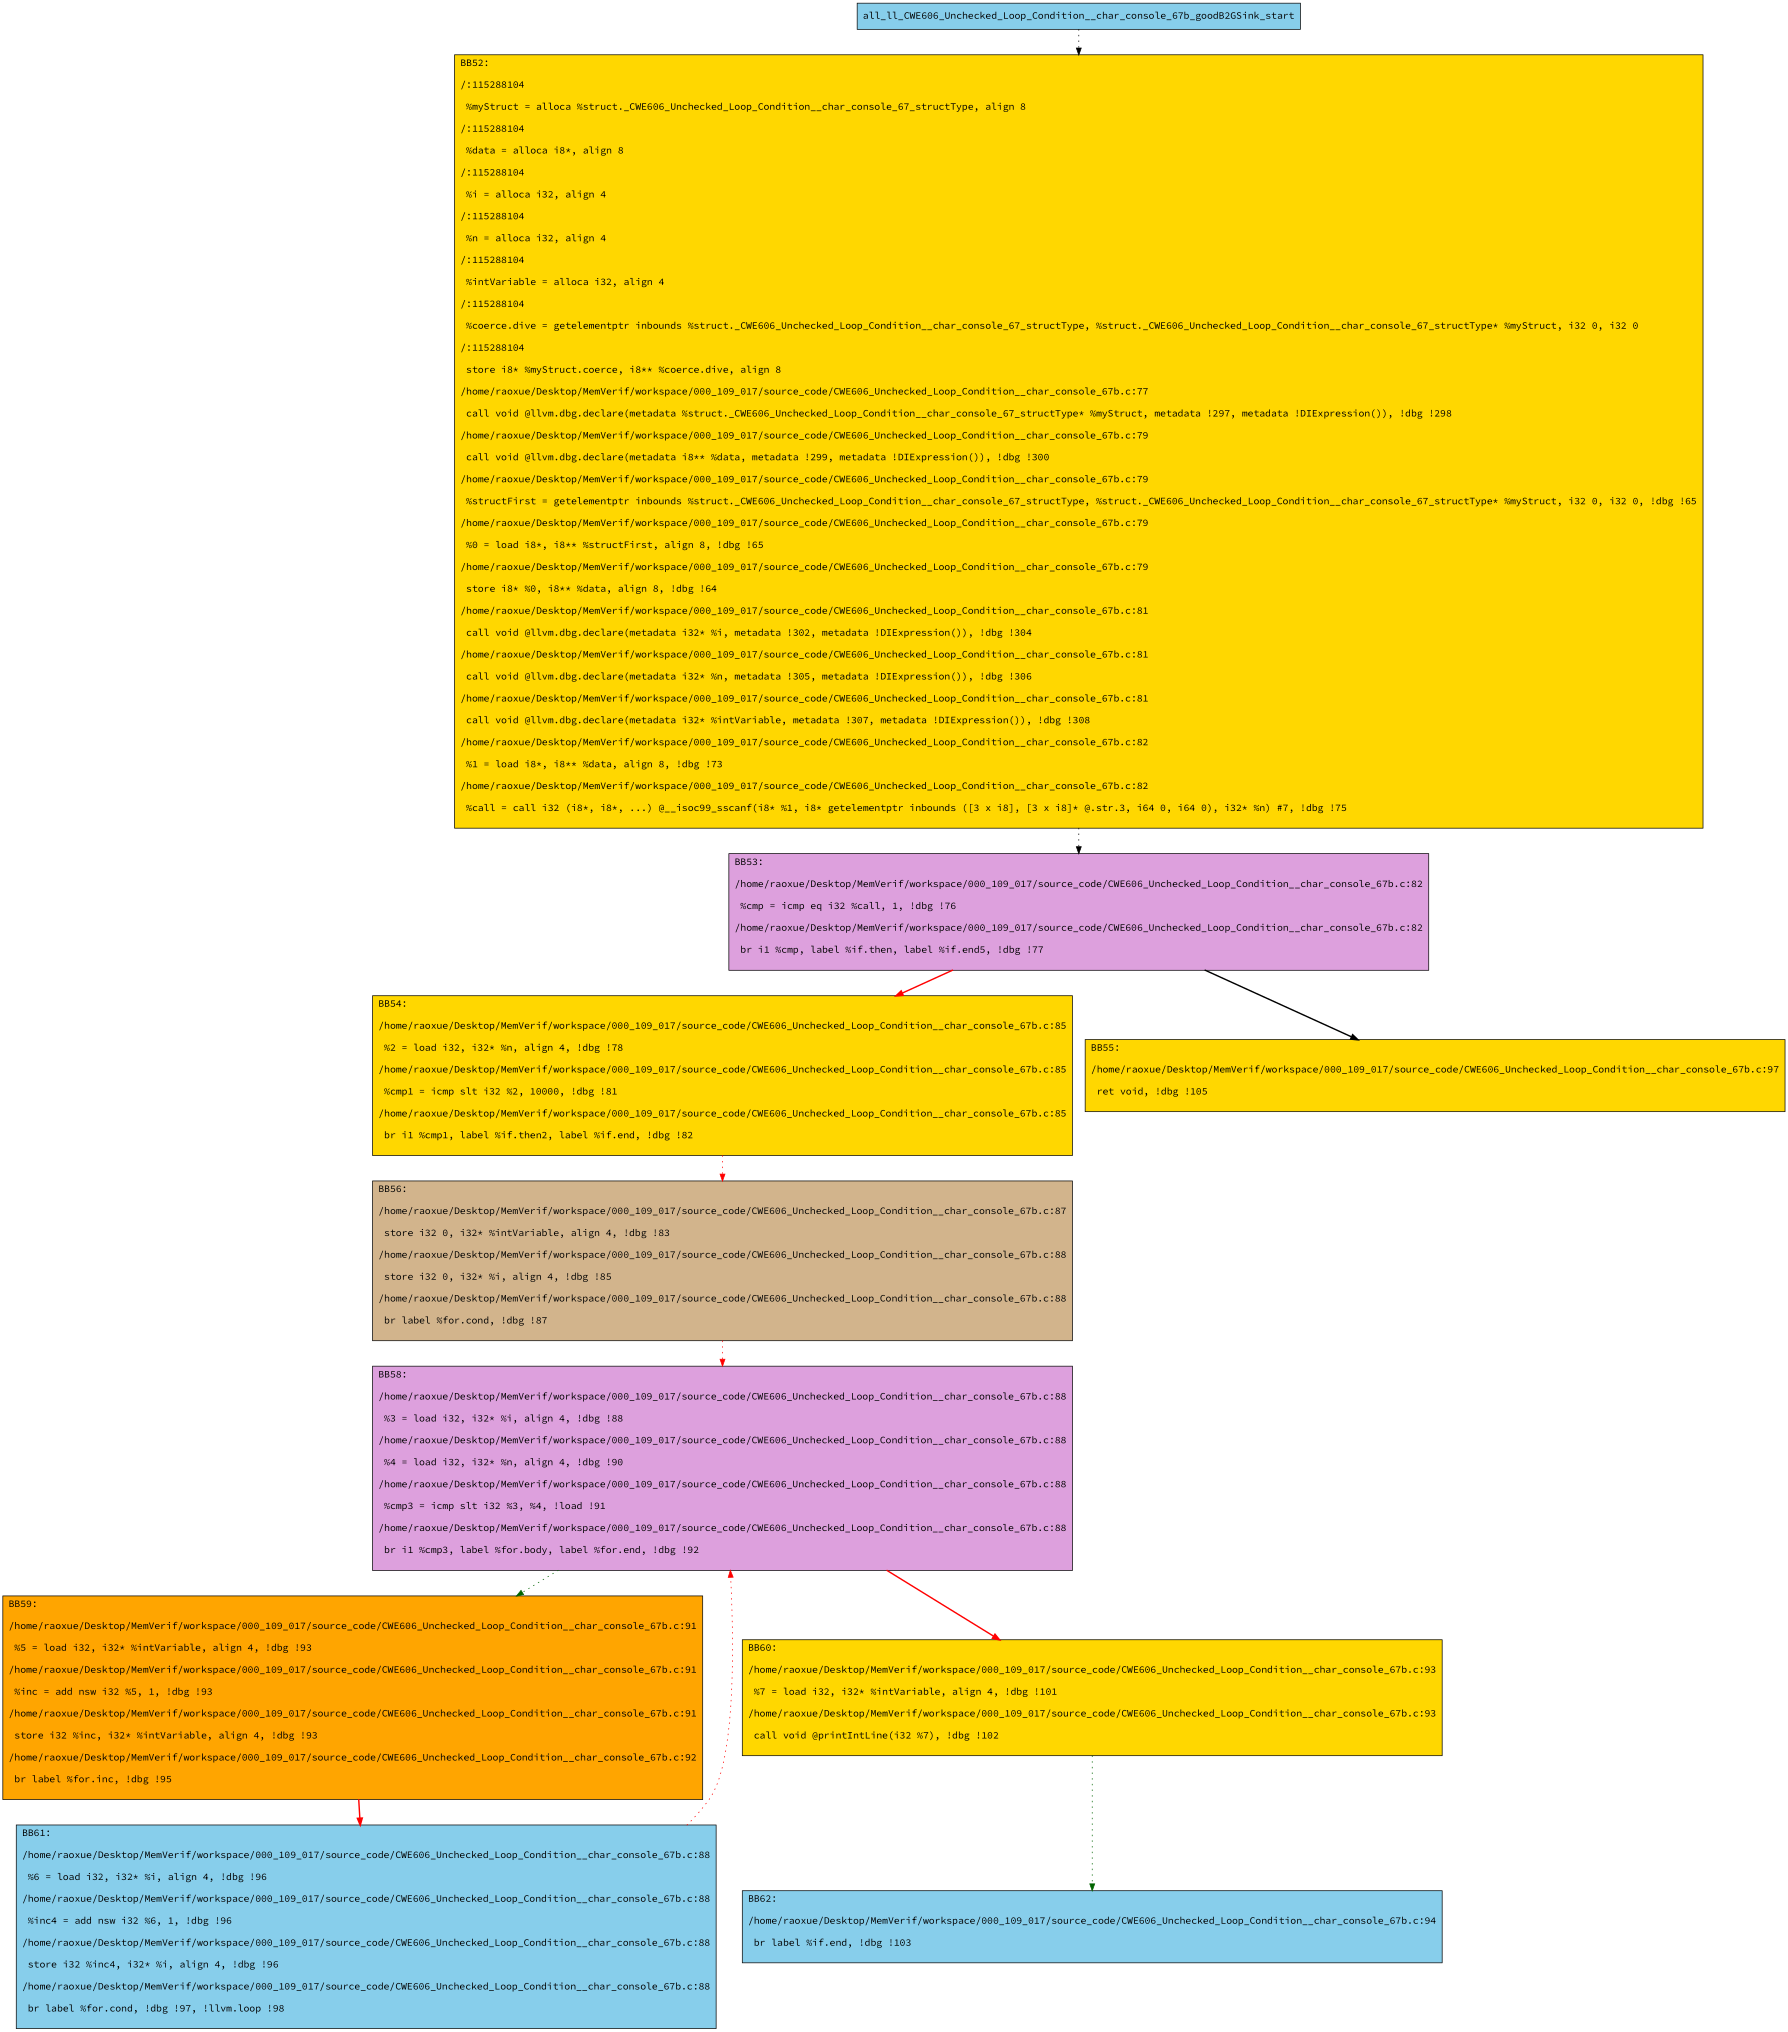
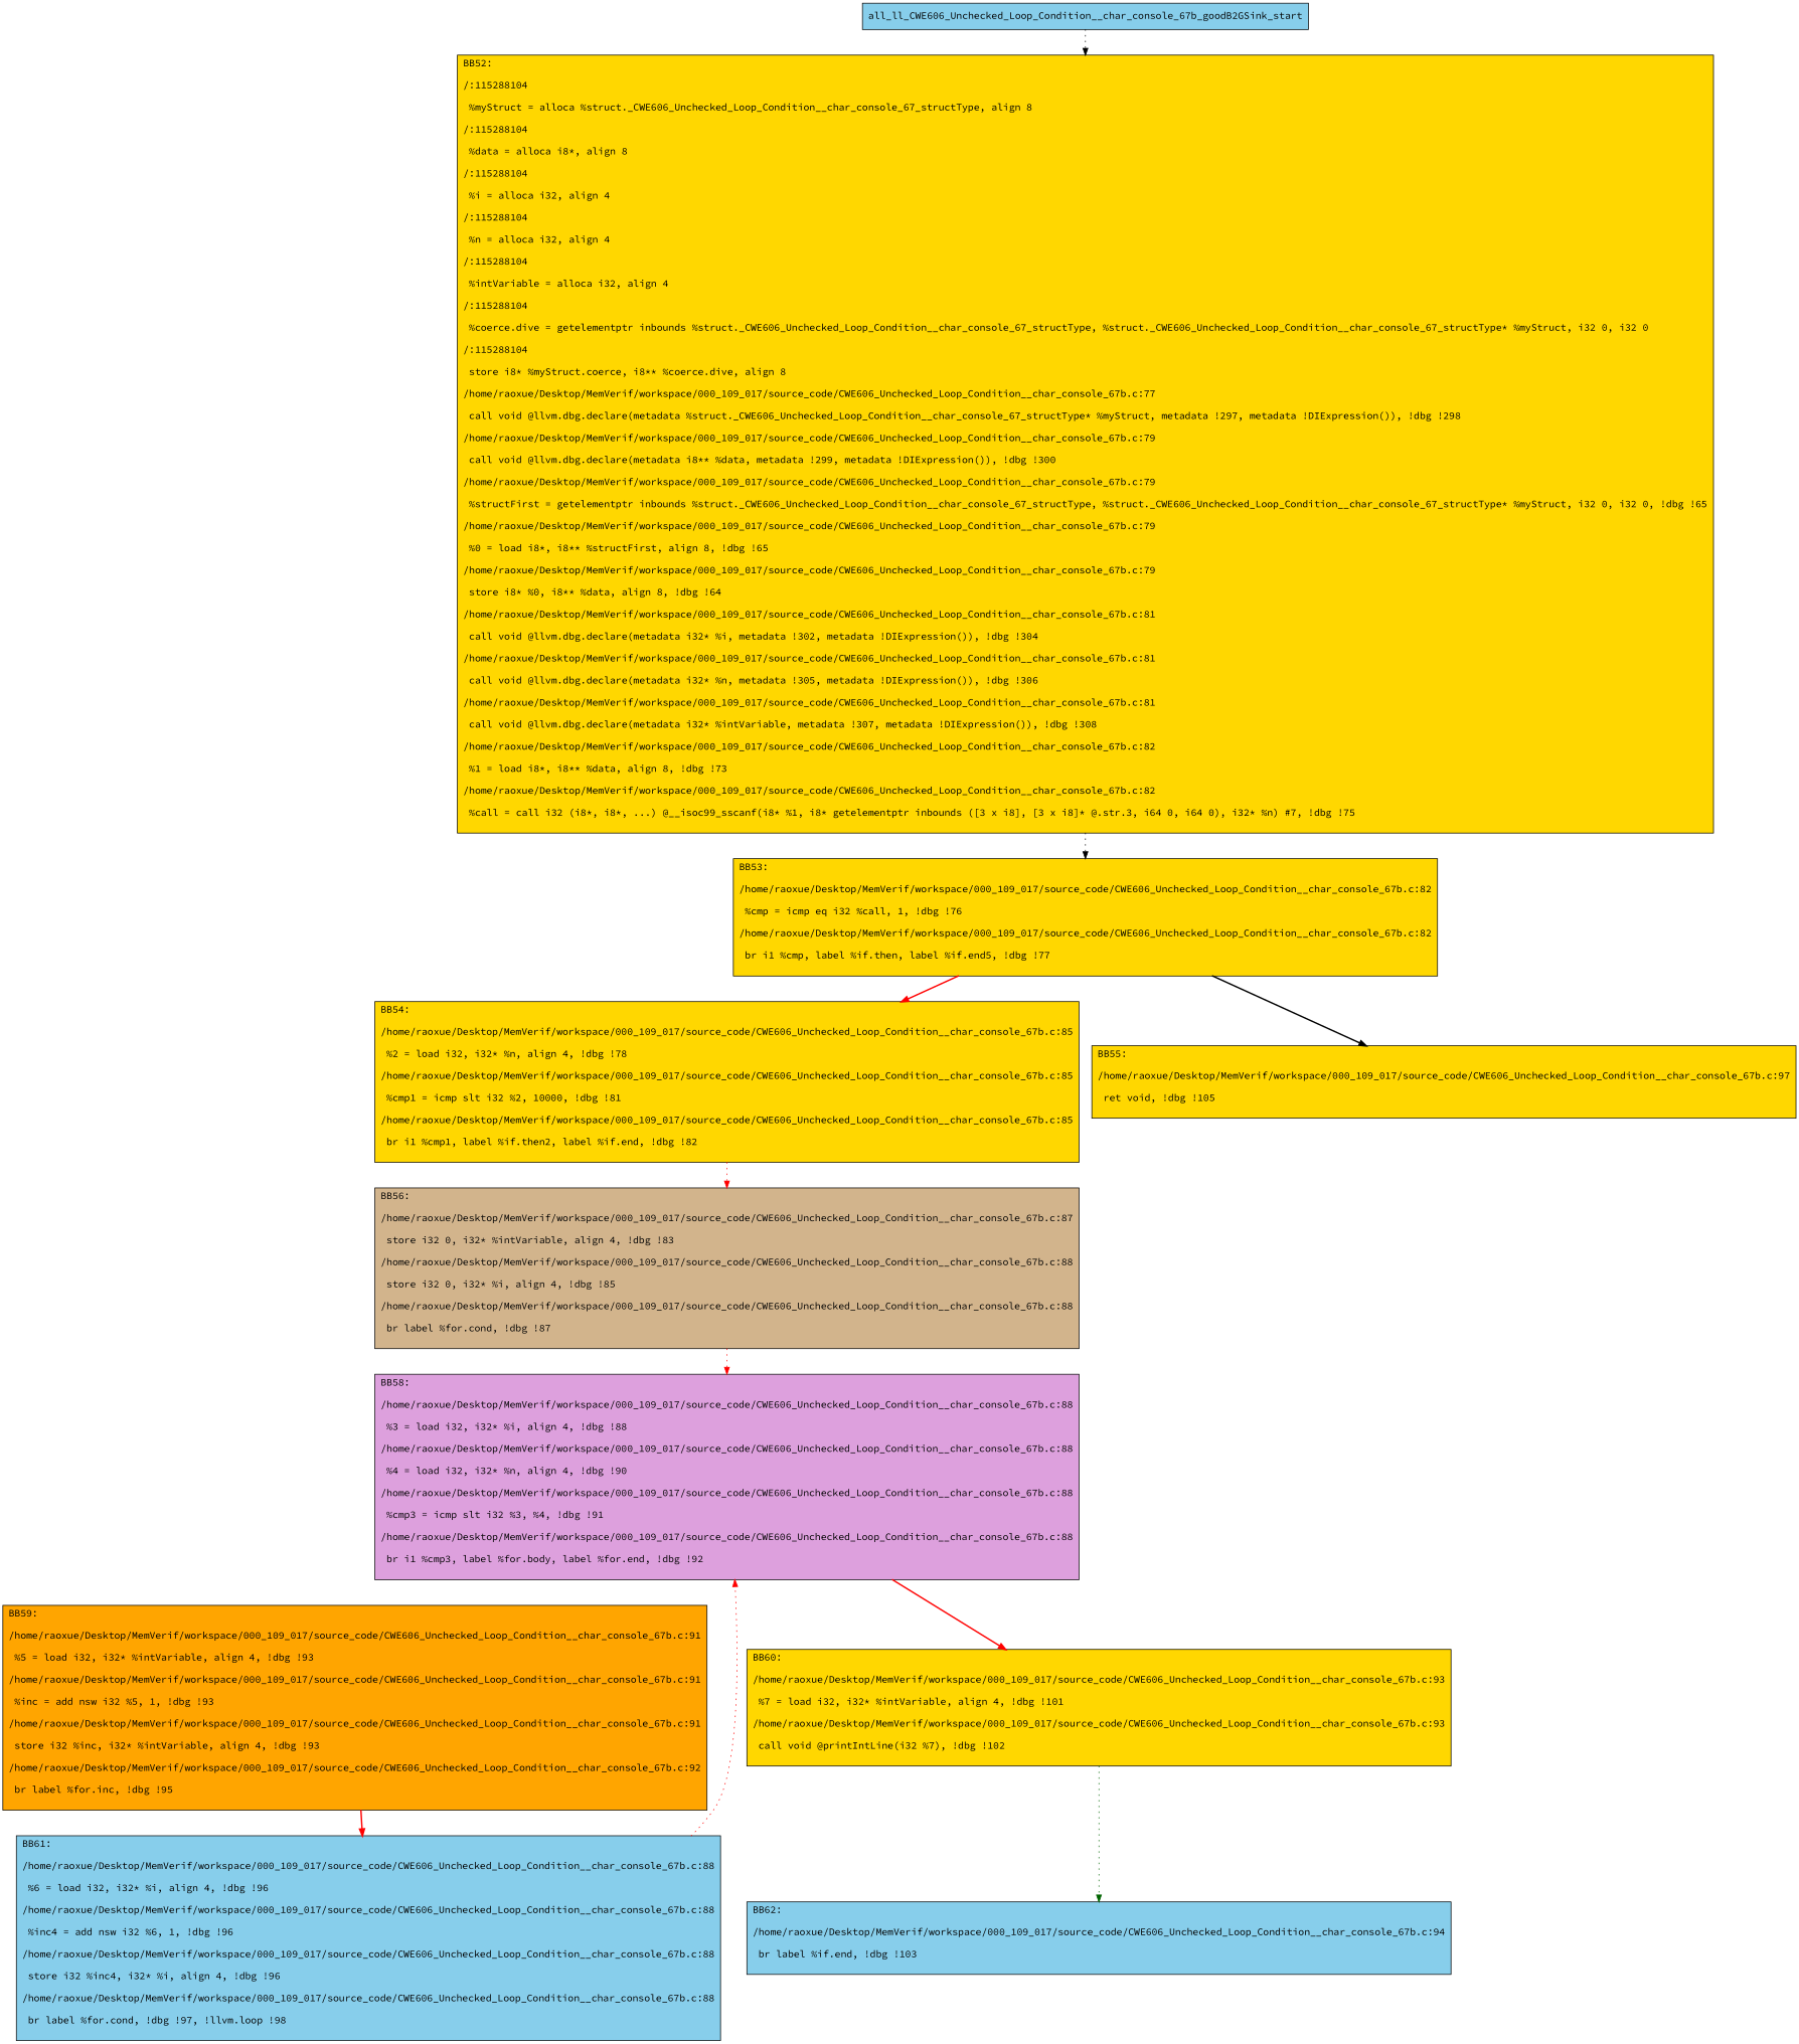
  digraph {
    fontname="Source Code Pro"
    node [fillcolor=gold fontname="Source Code Pro" shape=record style=filled]
    edge [color=red fontname="Source Code Pro" style=dotted]
    n1 [fillcolor=skyblue label="{all_ll_CWE606_Unchecked_Loop_Condition__char_console_67b_goodB2GSink_start}"]
    n2 [label="{BB52:\l\l/:115288104\l\n  %myStruct = alloca %struct._CWE606_Unchecked_Loop_Condition__char_console_67_structType, align 8\l\n/:115288104\l\n  %data = alloca i8*, align 8\l\n/:115288104\l\n  %i = alloca i32, align 4\l\n/:115288104\l\n  %n = alloca i32, align 4\l\n/:115288104\l\n  %intVariable = alloca i32, align 4\l\n/:115288104\l\n  %coerce.dive = getelementptr inbounds %struct._CWE606_Unchecked_Loop_Condition__char_console_67_structType, %struct._CWE606_Unchecked_Loop_Condition__char_console_67_structType* %myStruct, i32 0, i32 0\l\n/:115288104\l\n  store i8* %myStruct.coerce, i8** %coerce.dive, align 8\l\n/home/raoxue/Desktop/MemVerif/workspace/000_109_017/source_code/CWE606_Unchecked_Loop_Condition__char_console_67b.c:77\l\n  call void @llvm.dbg.declare(metadata %struct._CWE606_Unchecked_Loop_Condition__char_console_67_structType* %myStruct, metadata !297, metadata !DIExpression()), !dbg !298\l\n/home/raoxue/Desktop/MemVerif/workspace/000_109_017/source_code/CWE606_Unchecked_Loop_Condition__char_console_67b.c:79\l\n  call void @llvm.dbg.declare(metadata i8** %data, metadata !299, metadata !DIExpression()), !dbg !300\l\n/home/raoxue/Desktop/MemVerif/workspace/000_109_017/source_code/CWE606_Unchecked_Loop_Condition__char_console_67b.c:79\l\n  %structFirst = getelementptr inbounds %struct._CWE606_Unchecked_Loop_Condition__char_console_67_structType, %struct._CWE606_Unchecked_Loop_Condition__char_console_67_structType* %myStruct, i32 0, i32 0, !dbg !65\l\n/home/raoxue/Desktop/MemVerif/workspace/000_109_017/source_code/CWE606_Unchecked_Loop_Condition__char_console_67b.c:79\l\n  %0 = load i8*, i8** %structFirst, align 8, !dbg !65\l\n/home/raoxue/Desktop/MemVerif/workspace/000_109_017/source_code/CWE606_Unchecked_Loop_Condition__char_console_67b.c:79\l\n  store i8* %0, i8** %data, align 8, !dbg !64\l\n/home/raoxue/Desktop/MemVerif/workspace/000_109_017/source_code/CWE606_Unchecked_Loop_Condition__char_console_67b.c:81\l\n  call void @llvm.dbg.declare(metadata i32* %i, metadata !302, metadata !DIExpression()), !dbg !304\l\n/home/raoxue/Desktop/MemVerif/workspace/000_109_017/source_code/CWE606_Unchecked_Loop_Condition__char_console_67b.c:81\l\n  call void @llvm.dbg.declare(metadata i32* %n, metadata !305, metadata !DIExpression()), !dbg !306\l\n/home/raoxue/Desktop/MemVerif/workspace/000_109_017/source_code/CWE606_Unchecked_Loop_Condition__char_console_67b.c:81\l\n  call void @llvm.dbg.declare(metadata i32* %intVariable, metadata !307, metadata !DIExpression()), !dbg !308\l\n/home/raoxue/Desktop/MemVerif/workspace/000_109_017/source_code/CWE606_Unchecked_Loop_Condition__char_console_67b.c:82\l\n  %1 = load i8*, i8** %data, align 8, !dbg !73\l\n/home/raoxue/Desktop/MemVerif/workspace/000_109_017/source_code/CWE606_Unchecked_Loop_Condition__char_console_67b.c:82\l\n  %call = call i32 (i8*, i8*, ...) @__isoc99_sscanf(i8* %1, i8* getelementptr inbounds ([3 x i8], [3 x i8]* @.str.3, i64 0, i64 0), i32* %n) #7, !dbg !75\l\n}"]
-   n3 [fillcolor=plum label="{BB53:\l\l/home/raoxue/Desktop/MemVerif/workspace/000_109_017/source_code/CWE606_Unchecked_Loop_Condition__char_console_67b.c:82\l\n  %cmp = icmp eq i32 %call, 1, !dbg !76\l\n/home/raoxue/Desktop/MemVerif/workspace/000_109_017/source_code/CWE606_Unchecked_Loop_Condition__char_console_67b.c:82\l\n  br i1 %cmp, label %if.then, label %if.end5, !dbg !77\l\n}"]
+   n3 [label="{BB53:\l\l/home/raoxue/Desktop/MemVerif/workspace/000_109_017/source_code/CWE606_Unchecked_Loop_Condition__char_console_67b.c:82\l\n  %cmp = icmp eq i32 %call, 1, !dbg !76\l\n/home/raoxue/Desktop/MemVerif/workspace/000_109_017/source_code/CWE606_Unchecked_Loop_Condition__char_console_67b.c:82\l\n  br i1 %cmp, label %if.then, label %if.end5, !dbg !77\l\n}"]
    n4 [label="{BB54:\l\l/home/raoxue/Desktop/MemVerif/workspace/000_109_017/source_code/CWE606_Unchecked_Loop_Condition__char_console_67b.c:85\l\n  %2 = load i32, i32* %n, align 4, !dbg !78\l\n/home/raoxue/Desktop/MemVerif/workspace/000_109_017/source_code/CWE606_Unchecked_Loop_Condition__char_console_67b.c:85\l\n  %cmp1 = icmp slt i32 %2, 10000, !dbg !81\l\n/home/raoxue/Desktop/MemVerif/workspace/000_109_017/source_code/CWE606_Unchecked_Loop_Condition__char_console_67b.c:85\l\n  br i1 %cmp1, label %if.then2, label %if.end, !dbg !82\l\n}"]
    n5 [label="{BB55:\l\l/home/raoxue/Desktop/MemVerif/workspace/000_109_017/source_code/CWE606_Unchecked_Loop_Condition__char_console_67b.c:97\l\n  ret void, !dbg !105\l\n}"]
    n6 [fillcolor=tan label="{BB56:\l\l/home/raoxue/Desktop/MemVerif/workspace/000_109_017/source_code/CWE606_Unchecked_Loop_Condition__char_console_67b.c:87\l\n  store i32 0, i32* %intVariable, align 4, !dbg !83\l\n/home/raoxue/Desktop/MemVerif/workspace/000_109_017/source_code/CWE606_Unchecked_Loop_Condition__char_console_67b.c:88\l\n  store i32 0, i32* %i, align 4, !dbg !85\l\n/home/raoxue/Desktop/MemVerif/workspace/000_109_017/source_code/CWE606_Unchecked_Loop_Condition__char_console_67b.c:88\l\n  br label %for.cond, !dbg !87\l\n}"]
-   n7 [fillcolor=plum label="{BB58:\l\l/home/raoxue/Desktop/MemVerif/workspace/000_109_017/source_code/CWE606_Unchecked_Loop_Condition__char_console_67b.c:88\l\n  %3 = load i32, i32* %i, align 4, !dbg !88\l\n/home/raoxue/Desktop/MemVerif/workspace/000_109_017/source_code/CWE606_Unchecked_Loop_Condition__char_console_67b.c:88\l\n  %4 = load i32, i32* %n, align 4, !dbg !90\l\n/home/raoxue/Desktop/MemVerif/workspace/000_109_017/source_code/CWE606_Unchecked_Loop_Condition__char_console_67b.c:88\l\n  %cmp3 = icmp slt i32 %3, %4, !load !91\l\n/home/raoxue/Desktop/MemVerif/workspace/000_109_017/source_code/CWE606_Unchecked_Loop_Condition__char_console_67b.c:88\l\n  br i1 %cmp3, label %for.body, label %for.end, !dbg !92\l\n}"]
+   n7 [fillcolor=plum label="{BB58:\l\l/home/raoxue/Desktop/MemVerif/workspace/000_109_017/source_code/CWE606_Unchecked_Loop_Condition__char_console_67b.c:88\l\n  %3 = load i32, i32* %i, align 4, !dbg !88\l\n/home/raoxue/Desktop/MemVerif/workspace/000_109_017/source_code/CWE606_Unchecked_Loop_Condition__char_console_67b.c:88\l\n  %4 = load i32, i32* %n, align 4, !dbg !90\l\n/home/raoxue/Desktop/MemVerif/workspace/000_109_017/source_code/CWE606_Unchecked_Loop_Condition__char_console_67b.c:88\l\n  %cmp3 = icmp slt i32 %3, %4, !dbg !91\l\n/home/raoxue/Desktop/MemVerif/workspace/000_109_017/source_code/CWE606_Unchecked_Loop_Condition__char_console_67b.c:88\l\n  br i1 %cmp3, label %for.body, label %for.end, !dbg !92\l\n}"]
    n8 [fillcolor=orange label="{BB59:\l\l/home/raoxue/Desktop/MemVerif/workspace/000_109_017/source_code/CWE606_Unchecked_Loop_Condition__char_console_67b.c:91\l\n  %5 = load i32, i32* %intVariable, align 4, !dbg !93\l\n/home/raoxue/Desktop/MemVerif/workspace/000_109_017/source_code/CWE606_Unchecked_Loop_Condition__char_console_67b.c:91\l\n  %inc = add nsw i32 %5, 1, !dbg !93\l\n/home/raoxue/Desktop/MemVerif/workspace/000_109_017/source_code/CWE606_Unchecked_Loop_Condition__char_console_67b.c:91\l\n  store i32 %inc, i32* %intVariable, align 4, !dbg !93\l\n/home/raoxue/Desktop/MemVerif/workspace/000_109_017/source_code/CWE606_Unchecked_Loop_Condition__char_console_67b.c:92\l\n  br label %for.inc, !dbg !95\l\n}"]
    n9 [label="{BB60:\l\l/home/raoxue/Desktop/MemVerif/workspace/000_109_017/source_code/CWE606_Unchecked_Loop_Condition__char_console_67b.c:93\l\n  %7 = load i32, i32* %intVariable, align 4, !dbg !101\l\n/home/raoxue/Desktop/MemVerif/workspace/000_109_017/source_code/CWE606_Unchecked_Loop_Condition__char_console_67b.c:93\l\n  call void @printIntLine(i32 %7), !dbg !102\l\n}"]
    n10 [fillcolor=skyblue label="{BB61:\l\l/home/raoxue/Desktop/MemVerif/workspace/000_109_017/source_code/CWE606_Unchecked_Loop_Condition__char_console_67b.c:88\l\n  %6 = load i32, i32* %i, align 4, !dbg !96\l\n/home/raoxue/Desktop/MemVerif/workspace/000_109_017/source_code/CWE606_Unchecked_Loop_Condition__char_console_67b.c:88\l\n  %inc4 = add nsw i32 %6, 1, !dbg !96\l\n/home/raoxue/Desktop/MemVerif/workspace/000_109_017/source_code/CWE606_Unchecked_Loop_Condition__char_console_67b.c:88\l\n  store i32 %inc4, i32* %i, align 4, !dbg !96\l\n/home/raoxue/Desktop/MemVerif/workspace/000_109_017/source_code/CWE606_Unchecked_Loop_Condition__char_console_67b.c:88\l\n  br label %for.cond, !dbg !97, !llvm.loop !98\l\n}"]
    n11 [fillcolor=skyblue label="{BB62:\l\l/home/raoxue/Desktop/MemVerif/workspace/000_109_017/source_code/CWE606_Unchecked_Loop_Condition__char_console_67b.c:94\l\n  br label %if.end, !dbg !103\l\n}"]
    n1 -> n2 [color=black]
    n2 -> n3 [color=black]
    n3 -> n4 [style=bold]
    n3 -> n5 [color=black style=bold]
    n4 -> n6
    n6 -> n7
-   n7 -> n8 [color=darkgreen]
    n7 -> n9 [style=bold]
    n8 -> n10 [style=bold]
    n9 -> n11 [color=darkgreen]
    n10 -> n7
  }
